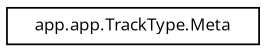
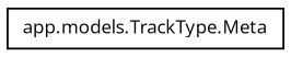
  digraph {
    rankdir=LR
    fontname="Open Sans"
-   n1 [color=black fillcolor=white fontname="Open Sans" fontsize=10 height=0.2 label="app.app.TrackType.Meta" shape=record style=filled width=0.4]
+   n1 [color=black fillcolor=white fontname="Open Sans" fontsize=10 height=0.2 label="app.models.TrackType.Meta" shape=record style=filled width=0.4]
  }
